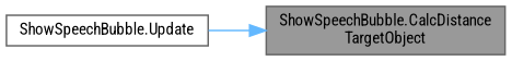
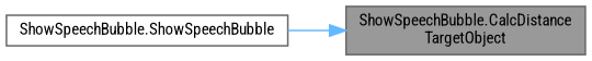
  digraph {
    rankdir=RL
    fontname="Roboto Condensed"
    node [fontname="Roboto Condensed" fontsize=10 shape=box style=filled]
    n1 [color=gray40 fillcolor=grey60 fontcolor=black height=0.2 label="ShowSpeechBubble.CalcDistance\lTargetObject" width=0.4]
-   n2 [color=grey40 fillcolor=white height=0.2 label="ShowSpeechBubble.Update" width=0.4]
+   n2 [color=grey40 fillcolor=white height=0.2 label="ShowSpeechBubble.ShowSpeechBubble" width=0.4]
    n1 -> n2 [color=steelblue1 dir=back fontname="Roboto Condensed" fontsize=10 labelfontname=Helvetica labelfontsize=10 style=solid]
  }
